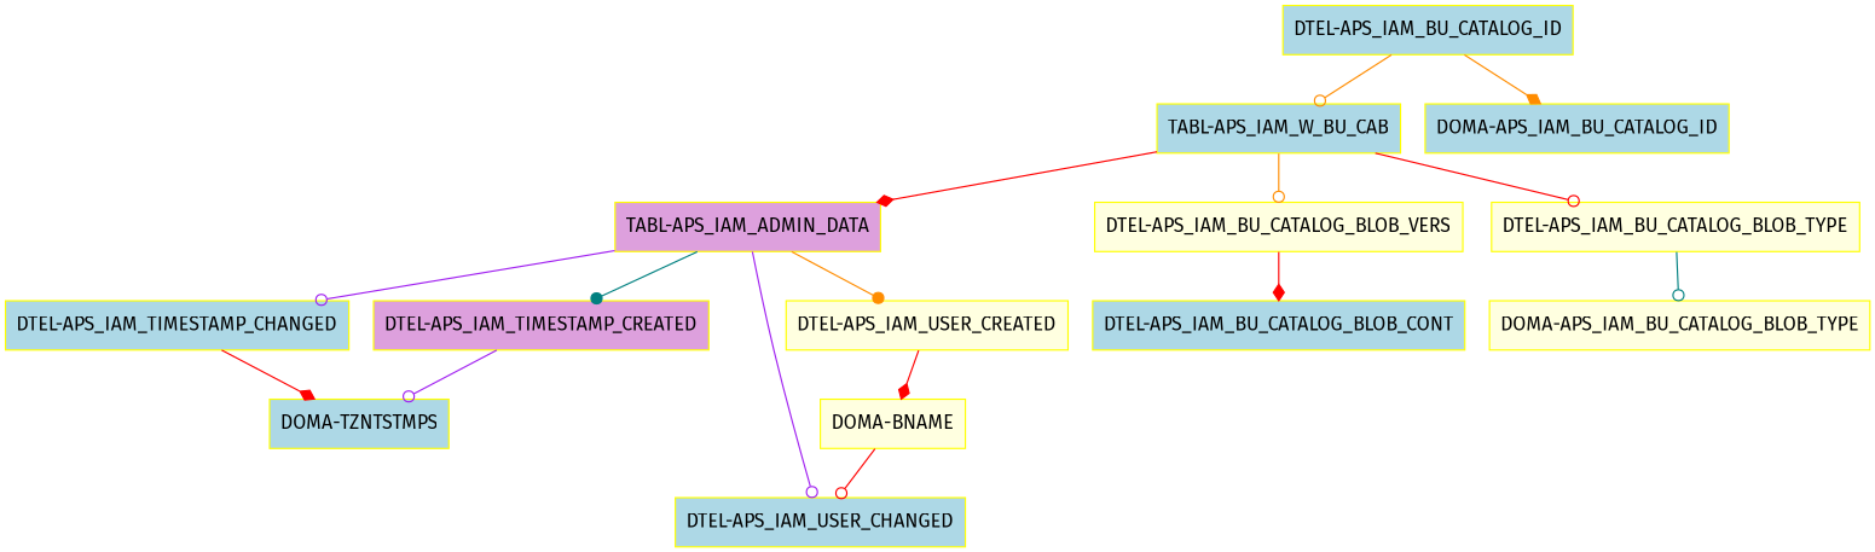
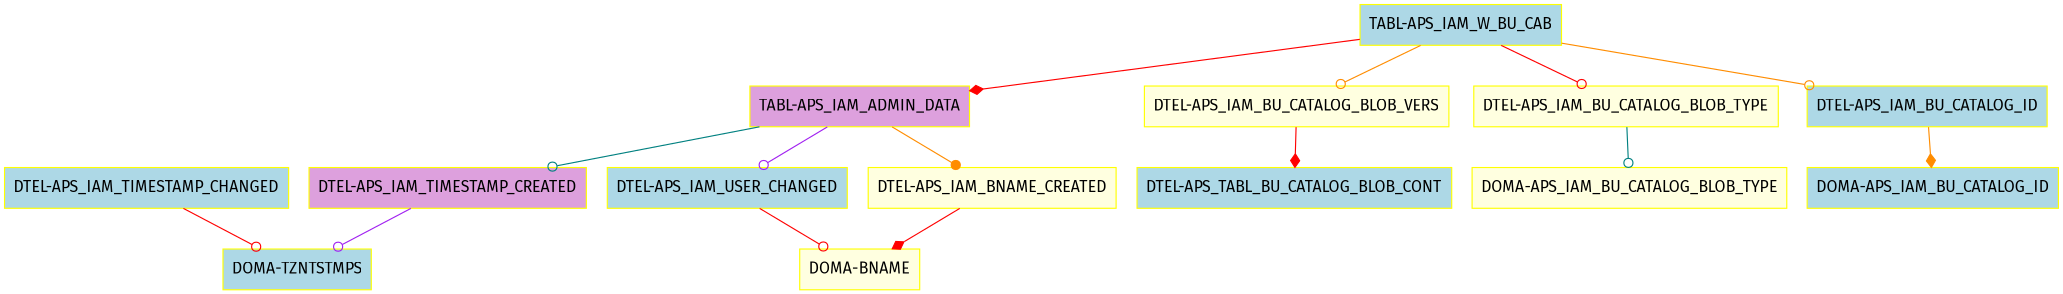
  digraph {
    fontname="Fira Sans"
    node [color=yellow fillcolor=lightblue fontname="Fira Sans" shape=box style=filled]
    edge [arrowhead=odot color=red fontname="Fira Sans"]
    "TABL-APS_IAM_ADMIN_DATA" [fillcolor=plum]
    "TABL-APS_IAM_W_BU_CAB"
    "DTEL-APS_IAM_BU_CATALOG_BLOB_VERS" [fillcolor=lightyellow]
    "DTEL-APS_IAM_BU_CATALOG_BLOB_TYPE" [fillcolor=lightyellow]
    "DTEL-APS_IAM_BU_CATALOG_ID"
    "DTEL-APS_IAM_TIMESTAMP_CHANGED"
    "DTEL-APS_IAM_USER_CHANGED"
    "DTEL-APS_IAM_TIMESTAMP_CREATED" [fillcolor=plum]
-   "DTEL-APS_IAM_USER_CREATED" [fillcolor=lightyellow]
-   "DTEL-APS_IAM_BU_CATALOG_BLOB_CONT"
+   "DTEL-APS_IAM_USER_CREATED" [fillcolor=lightyellow label="DTEL-APS_IAM_BNAME_CREATED"]
+   "DTEL-APS_IAM_BU_CATALOG_BLOB_CONT" [label="DTEL-APS_TABL_BU_CATALOG_BLOB_CONT"]
    "DOMA-APS_IAM_BU_CATALOG_BLOB_TYPE" [fillcolor=lightyellow]
    "DOMA-APS_IAM_BU_CATALOG_ID"
    "DOMA-TZNTSTMPS"
    "DOMA-BNAME" [fillcolor=lightyellow]
-   "TABL-APS_IAM_ADMIN_DATA" -> "DTEL-APS_IAM_TIMESTAMP_CHANGED" [color=purple]
    "TABL-APS_IAM_ADMIN_DATA" -> "DTEL-APS_IAM_USER_CHANGED" [color=purple]
-   "TABL-APS_IAM_ADMIN_DATA" -> "DTEL-APS_IAM_TIMESTAMP_CREATED" [arrowhead=dot color=teal]
+   "TABL-APS_IAM_ADMIN_DATA" -> "DTEL-APS_IAM_TIMESTAMP_CREATED" [color=teal]
    "TABL-APS_IAM_ADMIN_DATA" -> "DTEL-APS_IAM_USER_CREATED" [arrowhead=dot color=darkorange]
    "TABL-APS_IAM_W_BU_CAB" -> "TABL-APS_IAM_ADMIN_DATA" [arrowhead=diamond]
    "TABL-APS_IAM_W_BU_CAB" -> "DTEL-APS_IAM_BU_CATALOG_BLOB_VERS" [color=darkorange]
    "TABL-APS_IAM_W_BU_CAB" -> "DTEL-APS_IAM_BU_CATALOG_BLOB_TYPE"
-   "DTEL-APS_IAM_BU_CATALOG_ID" -> "TABL-APS_IAM_W_BU_CAB" [color=darkorange]
+   "TABL-APS_IAM_W_BU_CAB" -> "DTEL-APS_IAM_BU_CATALOG_ID" [color=darkorange]
    "DTEL-APS_IAM_BU_CATALOG_BLOB_VERS" -> "DTEL-APS_IAM_BU_CATALOG_BLOB_CONT" [arrowhead=diamond]
    "DTEL-APS_IAM_BU_CATALOG_BLOB_TYPE" -> "DOMA-APS_IAM_BU_CATALOG_BLOB_TYPE" [color=teal]
    "DTEL-APS_IAM_BU_CATALOG_ID" -> "DOMA-APS_IAM_BU_CATALOG_ID" [arrowhead=diamond color=darkorange]
-   "DTEL-APS_IAM_TIMESTAMP_CHANGED" -> "DOMA-TZNTSTMPS" [arrowhead=diamond]
-   "DOMA-BNAME" -> "DTEL-APS_IAM_USER_CHANGED"
+   "DTEL-APS_IAM_TIMESTAMP_CHANGED" -> "DOMA-TZNTSTMPS"
+   "DTEL-APS_IAM_USER_CHANGED" -> "DOMA-BNAME"
    "DTEL-APS_IAM_TIMESTAMP_CREATED" -> "DOMA-TZNTSTMPS" [color=purple]
    "DTEL-APS_IAM_USER_CREATED" -> "DOMA-BNAME" [arrowhead=diamond]
  }
